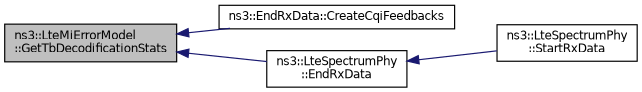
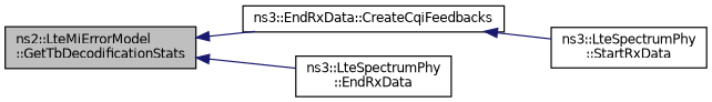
  digraph {
    rankdir=LR
    node [color=black fillcolor=white fontname=Helvetica fontsize=10 shape=record style=filled]
    edge [color=midnightblue dir=back fontname=Helvetica fontsize=10 labelfontname=Helvetica labelfontsize=10 style=solid]
-   n1 [fillcolor=grey75 fontcolor=black height=0.2 label="ns3::LteMiErrorModel\l::GetTbDecodificationStats" width=0.4]
+   n1 [fillcolor=grey75 fontcolor=black height=0.2 label="ns2::LteMiErrorModel\l::GetTbDecodificationStats" width=0.4]
    n2 [height=0.2 label="ns3::EndRxData::CreateCqiFeedbacks" width=0.4]
    n3 [height=0.2 label="ns3::LteSpectrumPhy\l::EndRxData" width=0.4]
    n4 [height=0.2 label="ns3::LteSpectrumPhy\l::StartRxData" width=0.4]
    n1 -> n2
    n1 -> n3
-   n3 -> n4
+   n2 -> n4
  }
